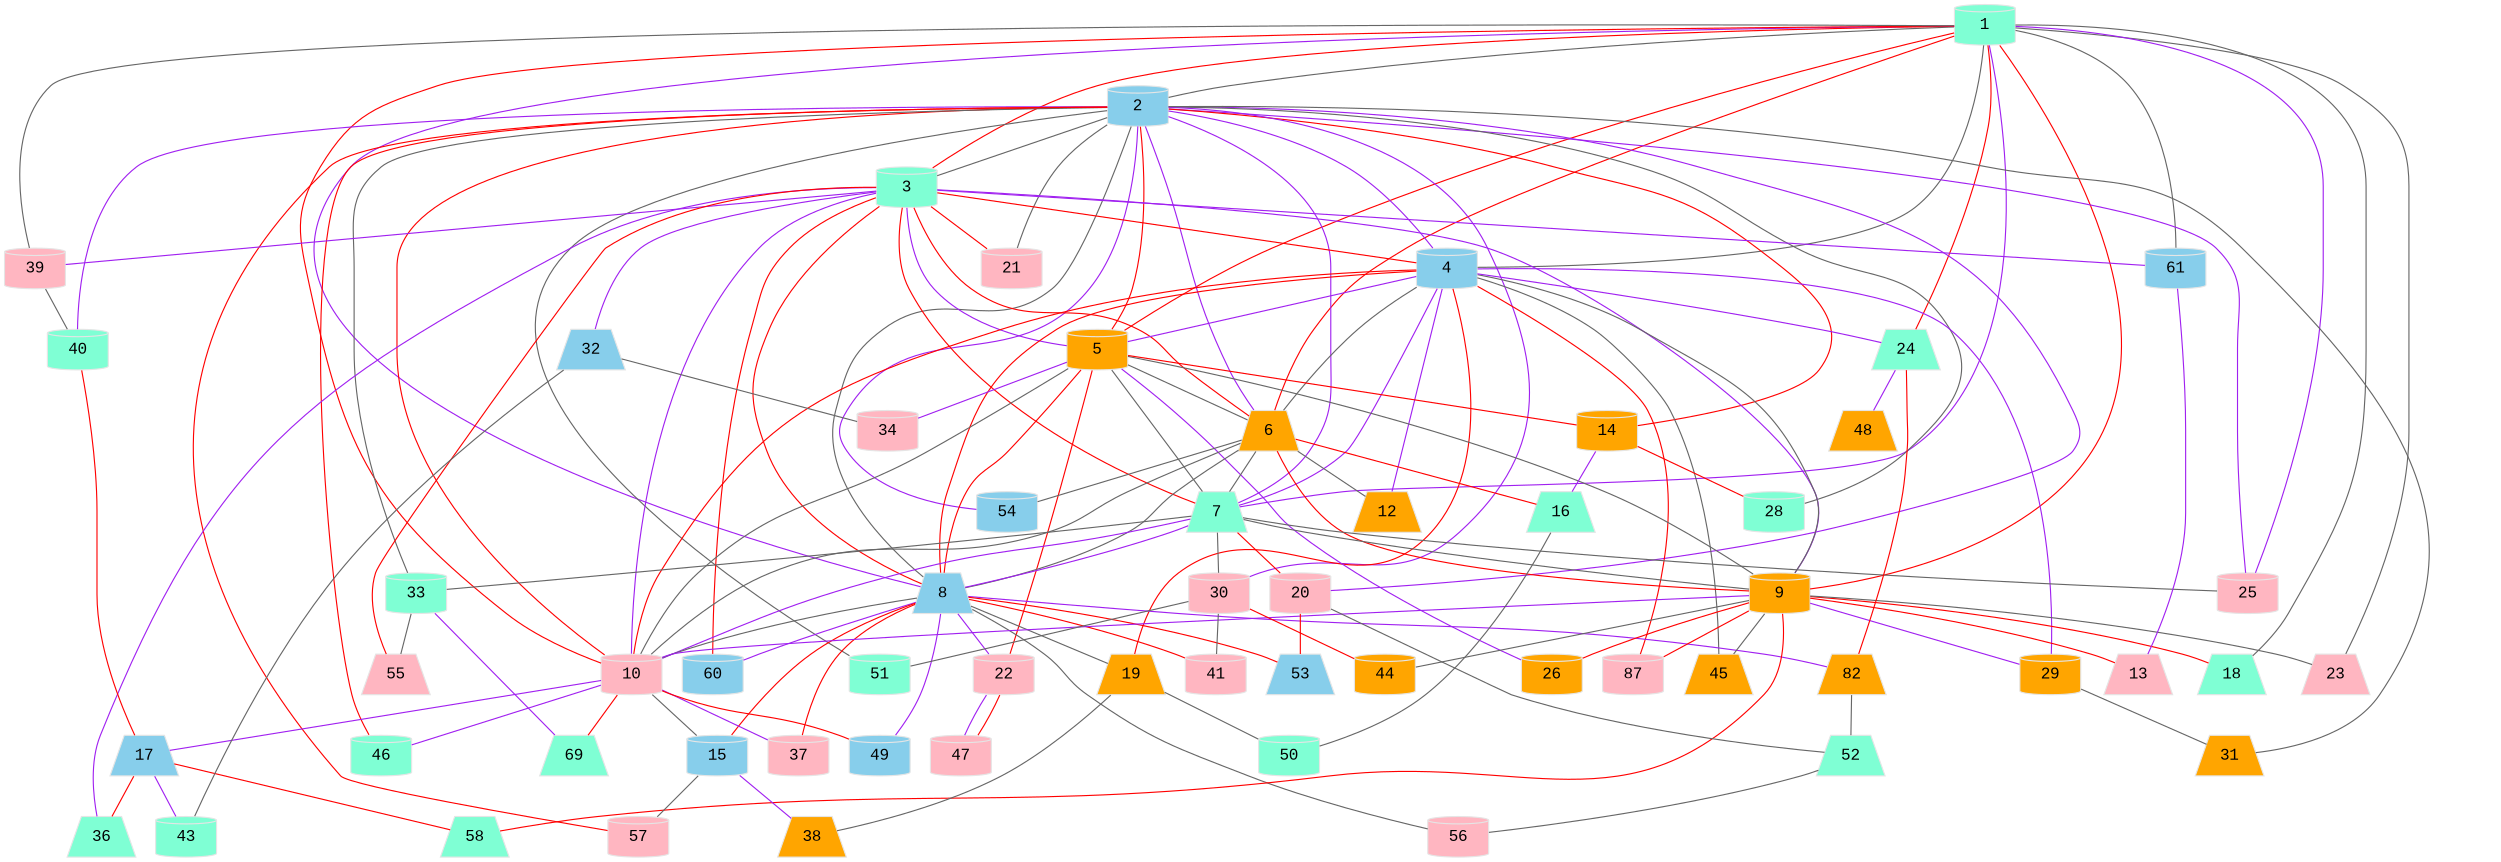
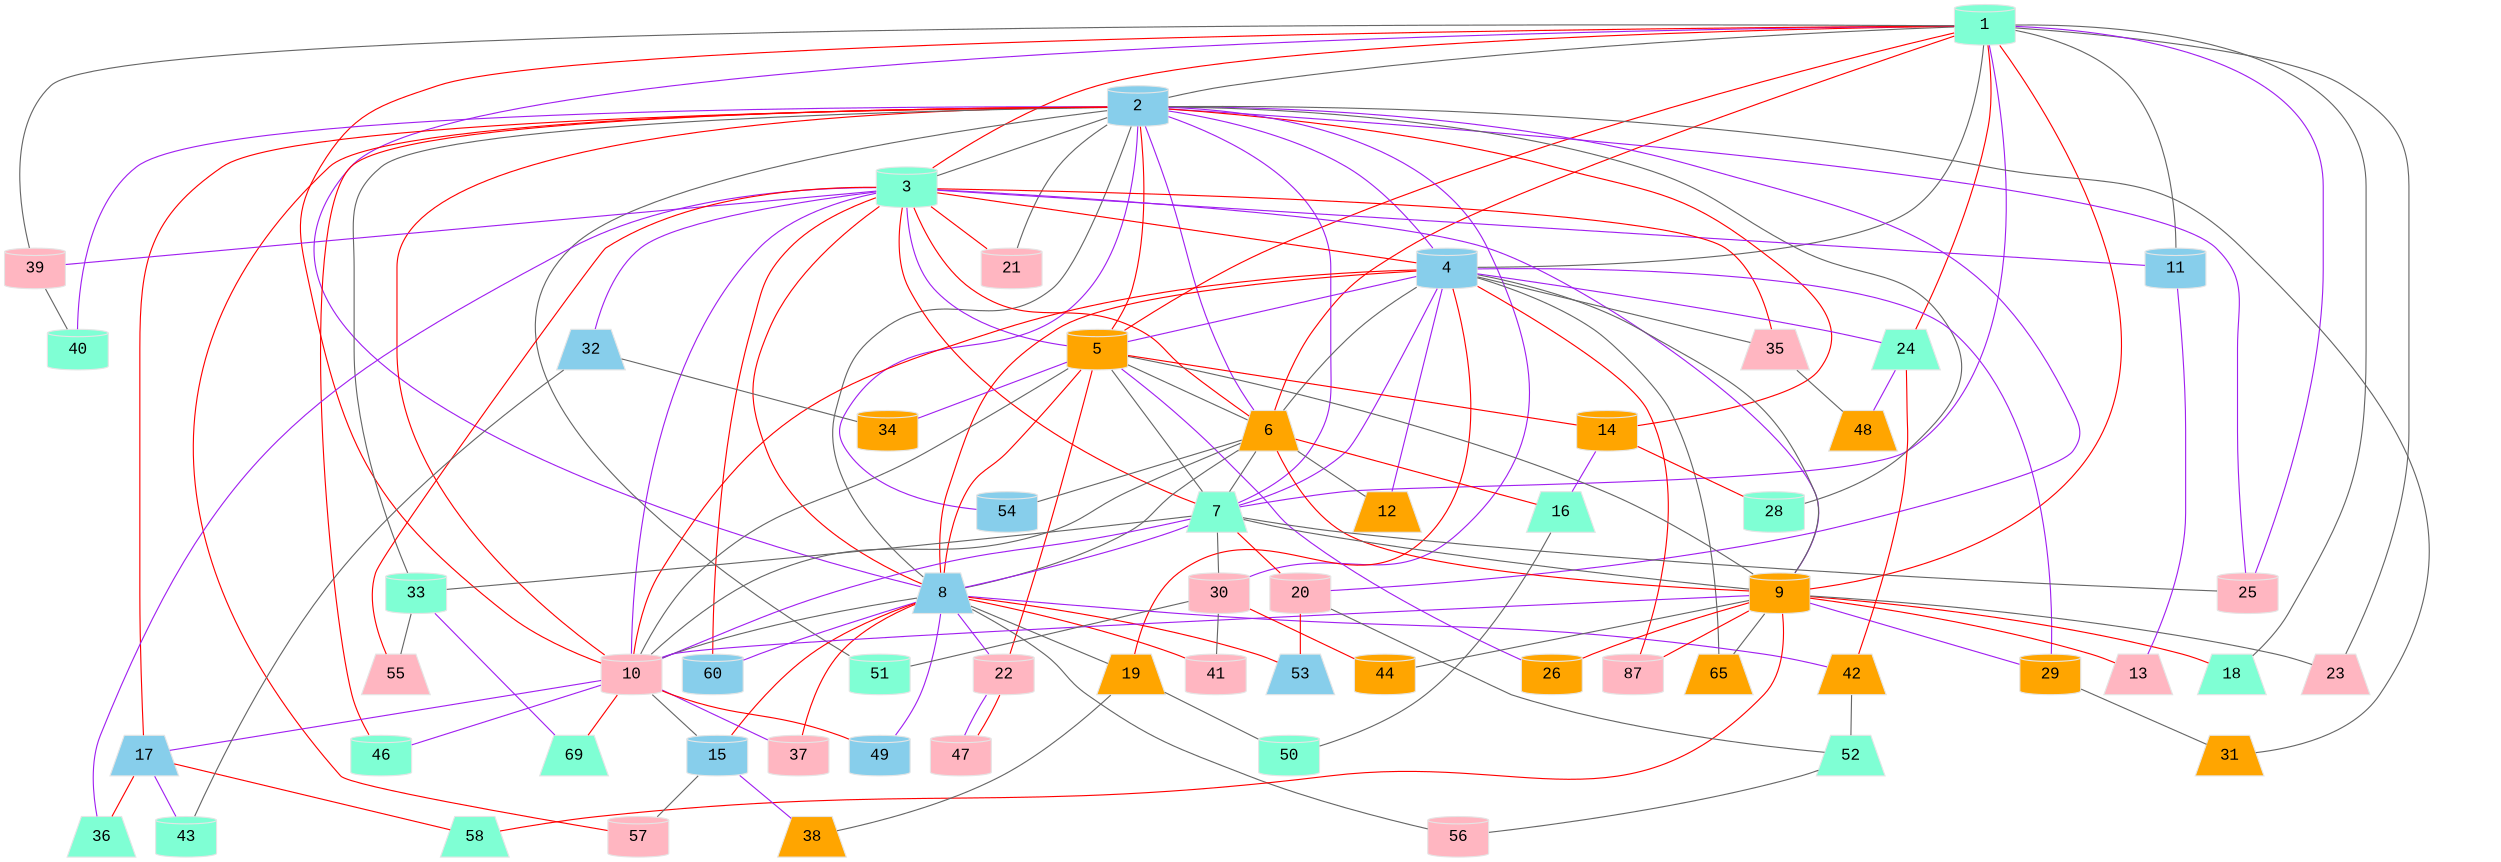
  graph {
    fontname="Liberation Mono"
    node [color=gray90 fillcolor=aquamarine fontname="Liberation Mono" shape=cylinder style=filled]
    edge [color=gray40 fontname="Liberation Mono"]
    1
    2 [fillcolor=skyblue]
    3
    4 [fillcolor=skyblue]
    5 [fillcolor=orange]
    6 [fillcolor=orange shape=trapezium]
    7 [shape=trapezium]
    8 [fillcolor=skyblue shape=trapezium]
    9 [fillcolor=orange]
    10 [fillcolor=lightpink]
-   11 [fillcolor=skyblue label=61]
+   11 [fillcolor=skyblue]
    18 [shape=trapezium]
    23 [fillcolor=lightpink shape=trapezium]
    24 [shape=trapezium]
    25 [fillcolor=lightpink]
    39 [fillcolor=lightpink]
    14 [fillcolor=orange]
    17 [fillcolor=skyblue shape=trapezium]
    20 [fillcolor=lightpink]
    21 [fillcolor=lightpink]
    28
    30 [fillcolor=lightpink]
    31 [fillcolor=orange shape=trapezium]
    33
    40
    46
    51
    54 [fillcolor=skyblue]
    57 [fillcolor=lightpink]
    32 [fillcolor=skyblue shape=trapezium]
+   35 [fillcolor=lightpink shape=trapezium]
    36 [shape=trapezium]
    55 [fillcolor=lightpink shape=trapezium]
    60 [fillcolor=skyblue]
    12 [fillcolor=orange shape=trapezium]
    19 [fillcolor=orange shape=trapezium]
    n37 [fillcolor=lightpink label=87]
    29 [fillcolor=orange]
-   45 [fillcolor=orange shape=trapezium]
+   45 [fillcolor=orange shape=trapezium label=65]
    22 [fillcolor=lightpink]
    26 [fillcolor=orange]
-   34 [fillcolor=lightpink]
+   34 [fillcolor=orange]
    16 [shape=trapezium]
    15 [fillcolor=skyblue]
    37 [fillcolor=lightpink]
    41 [fillcolor=lightpink]
-   42 [fillcolor=orange shape=trapezium label=82]
+   42 [fillcolor=orange shape=trapezium]
    49 [fillcolor=skyblue]
    53 [fillcolor=skyblue shape=trapezium]
    56 [fillcolor=lightpink]
    13 [fillcolor=lightpink shape=trapezium]
    44 [fillcolor=orange]
    58 [shape=trapezium]
    n54 [label=69 shape=trapezium]
    48 [fillcolor=orange shape=trapezium]
    43
    52 [shape=trapezium]
    38 [fillcolor=orange shape=trapezium]
    50
    47 [fillcolor=lightpink]
    1 -- 2
    1 -- 3 [color=red]
    1 -- 4
    1 -- 5 [color=red]
    1 -- 6 [color=red]
    1 -- 7 [color=purple]
    1 -- 8 [color=purple]
    1 -- 9 [color=red]
    1 -- 10 [color=red]
    1 -- 11
    1 -- 18
    1 -- 23
    1 -- 24 [color=red]
    1 -- 25 [color=purple]
    1 -- 39
    2 -- 3
    2 -- 4 [color=purple]
    2 -- 5 [color=red]
    2 -- 6 [color=purple]
    2 -- 7 [color=purple]
    2 -- 8
    2 -- 10 [color=red]
    2 -- 25 [color=purple]
    2 -- 14 [color=red]
-   40 -- 17 [color=red]
+   2 -- 17 [color=red]
    2 -- 20 [color=purple]
    2 -- 21
    2 -- 28
    2 -- 30 [color=purple]
    2 -- 31
    2 -- 33
    2 -- 40 [color=purple]
    2 -- 46 [color=red]
    2 -- 51
    2 -- 54 [color=purple]
    2 -- 57 [color=red]
    3 -- 4 [color=red]
    3 -- 5 [color=purple]
    3 -- 6 [color=red]
    3 -- 7 [color=red]
    3 -- 8 [color=red]
    3 -- 9 [color=purple]
    3 -- 10 [color=purple]
    3 -- 11 [color=purple]
    3 -- 39 [color=purple]
    3 -- 21 [color=red]
    3 -- 32 [color=purple]
+   3 -- 35 [color=red]
    3 -- 36 [color=purple]
    3 -- 55 [color=red]
    3 -- 60 [color=red]
    4 -- 5 [color=purple]
    4 -- 6
    4 -- 7 [color=purple]
    4 -- 8 [color=red]
    4 -- 9
    4 -- 10 [color=red]
    4 -- 24 [color=purple]
+   4 -- 35
    4 -- 12 [color=purple]
    4 -- 19 [color=red]
    4 -- n37 [color=red]
    4 -- 29 [color=purple]
    4 -- 45
    5 -- 6
    5 -- 7
    5 -- 8 [color=red]
    5 -- 9
    5 -- 10
    5 -- 14 [color=red]
    5 -- 22 [color=red]
    5 -- 26 [color=purple]
    5 -- 34 [color=purple]
    6 -- 7
    6 -- 8
    6 -- 9 [color=red]
    6 -- 10
    6 -- 54
    6 -- 12
    6 -- 16 [color=red]
    7 -- 8 [color=purple]
    7 -- 9
    7 -- 10 [color=purple]
    7 -- 25
    7 -- 20 [color=red]
    7 -- 30
    7 -- 33
    8 -- 10
    8 -- 60 [color=purple]
    8 -- 19
    8 -- 22 [color=purple]
    8 -- 15 [color=red]
    8 -- 37 [color=red]
    8 -- 41 [color=red]
    8 -- 42 [color=purple]
    8 -- 49 [color=purple]
    8 -- 53 [color=red]
    8 -- 56
    9 -- 10 [color=purple]
    9 -- 18 [color=red]
    9 -- 23
    9 -- n37 [color=red]
    9 -- 29 [color=purple]
    9 -- 45
    9 -- 26 [color=red]
    9 -- 13 [color=red]
    9 -- 44
    9 -- 58 [color=red]
    10 -- 17 [color=purple]
    10 -- 46 [color=purple]
    10 -- 15
    10 -- 37 [color=purple]
    10 -- 49 [color=red]
    10 -- n54 [color=red]
    11 -- 13 [color=purple]
    24 -- 42 [color=red]
    24 -- 48 [color=purple]
    39 -- 40
    14 -- 28 [color=red]
    14 -- 16 [color=purple]
    17 -- 36 [color=red]
    17 -- 58 [color=red]
    17 -- 43 [color=purple]
    20 -- 53 [color=red]
    20 -- 52
    30 -- 51
    30 -- 41
    30 -- 44 [color=red]
    33 -- 55
    33 -- n54 [color=purple]
    32 -- 34
    32 -- 43
+   35 -- 48
    19 -- 38
    19 -- 50
    29 -- 31
    22 -- 47 [color=purple]
    22 -- 47 [color=red]
    16 -- 50
    15 -- 57
    15 -- 38 [color=purple]
    42 -- 52
    52 -- 56
  }
